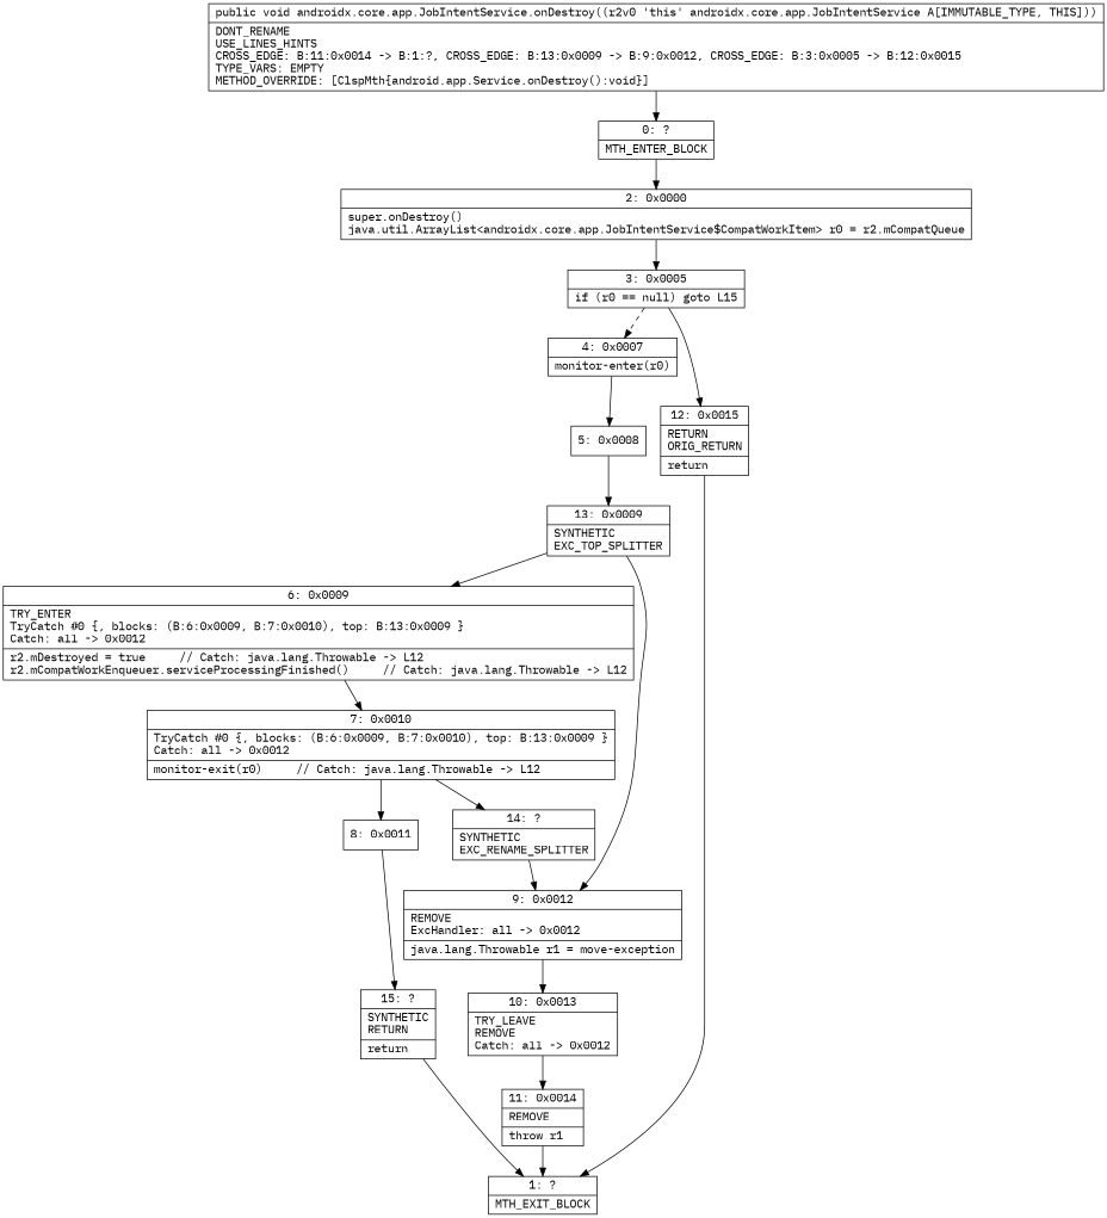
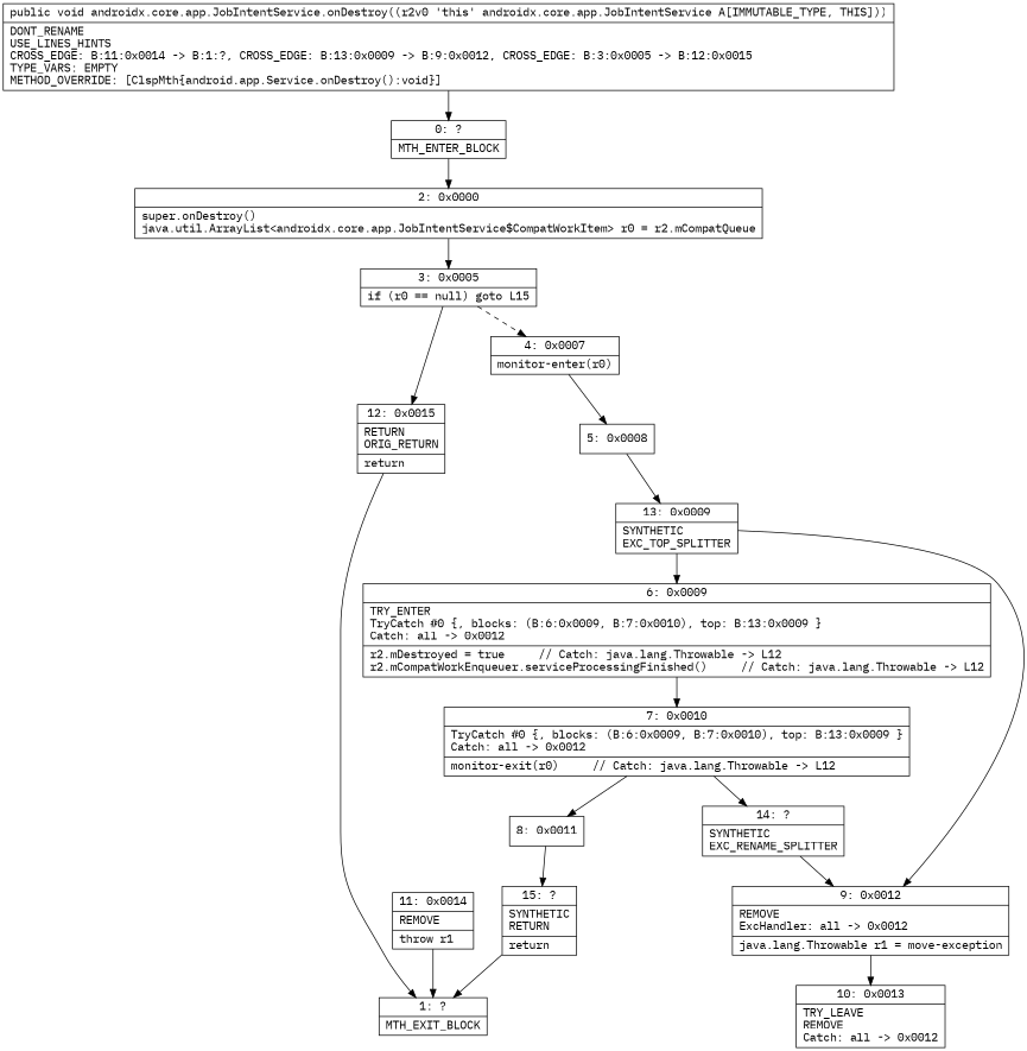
  digraph {
    fontname="IBM Plex Mono"
    node [fontname="IBM Plex Mono" shape=record]
    edge [fontname="IBM Plex Mono"]
    n1 [label="{0\:\ ?|MTH_ENTER_BLOCK\l}"]
    n2 [label="{2\:\ 0x0000|super.onDestroy()\ljava.util.ArrayList\<androidx.core.app.JobIntentService$CompatWorkItem\> r0 = r2.mCompatQueue\l}"]
    n3 [label="{3\:\ 0x0005|if (r0 == null) goto L15\l}"]
    n4 [label="{4\:\ 0x0007|monitor\-enter(r0)\l}"]
    n5 [label="{12\:\ 0x0015|RETURN\lORIG_RETURN\l|return\l}"]
    n6 [label="{5\:\ 0x0008}"]
    n7 [label="{1\:\ ?|MTH_EXIT_BLOCK\l}"]
    n8 [label="{13\:\ 0x0009|SYNTHETIC\lEXC_TOP_SPLITTER\l}"]
    n9 [label="{6\:\ 0x0009|TRY_ENTER\lTryCatch #0 \{, blocks: (B:6:0x0009, B:7:0x0010), top: B:13:0x0009 \}\lCatch: all \-\> 0x0012\l|r2.mDestroyed = true     \/\/ Catch: java.lang.Throwable \-\> L12\lr2.mCompatWorkEnqueuer.serviceProcessingFinished()     \/\/ Catch: java.lang.Throwable \-\> L12\l}"]
    n10 [label="{9\:\ 0x0012|REMOVE\lExcHandler: all \-\> 0x0012\l|java.lang.Throwable r1 = move\-exception\l}"]
    n11 [label="{7\:\ 0x0010|TryCatch #0 \{, blocks: (B:6:0x0009, B:7:0x0010), top: B:13:0x0009 \}\lCatch: all \-\> 0x0012\l|monitor\-exit(r0)     \/\/ Catch: java.lang.Throwable \-\> L12\l}"]
    n12 [label="{10\:\ 0x0013|TRY_LEAVE\lREMOVE\lCatch: all \-\> 0x0012\l}"]
    n13 [label="{8\:\ 0x0011}"]
    n14 [label="{14\:\ ?|SYNTHETIC\lEXC_RENAME_SPLITTER\l}"]
    n15 [label="{15\:\ ?|SYNTHETIC\lRETURN\l|return\l}"]
    n16 [label="{11\:\ 0x0014|REMOVE\l|throw r1\l}"]
    n17 [label="{public void androidx.core.app.JobIntentService.onDestroy((r2v0 'this' androidx.core.app.JobIntentService A[IMMUTABLE_TYPE, THIS]))  | DONT_RENAME\lUSE_LINES_HINTS\lCROSS_EDGE: B:11:0x0014 \-\> B:1:?, CROSS_EDGE: B:13:0x0009 \-\> B:9:0x0012, CROSS_EDGE: B:3:0x0005 \-\> B:12:0x0015\lTYPE_VARS: EMPTY\lMETHOD_OVERRIDE: [ClspMth\{android.app.Service.onDestroy():void\}]\l}"]
    n1 -> n2
    n2 -> n3
    n3 -> n4 [style=dashed]
    n3 -> n5
    n4 -> n6
    n5 -> n7
    n6 -> n8
    n8 -> n9
    n8 -> n10
    n9 -> n11
    n10 -> n12
    n11 -> n13
    n11 -> n14
-   n12 -> n16
    n13 -> n15
    n14 -> n10
    n15 -> n7
    n16 -> n7
    n17 -> n1
  }
